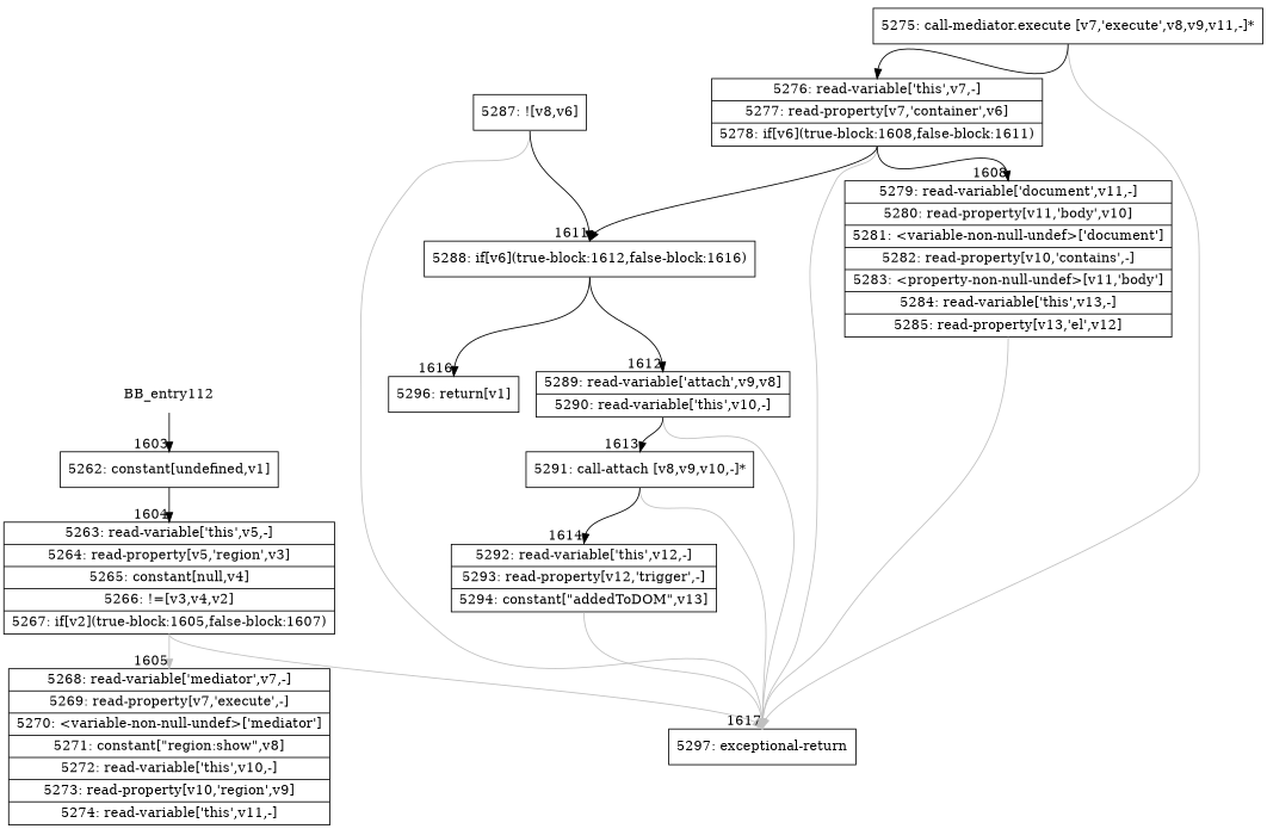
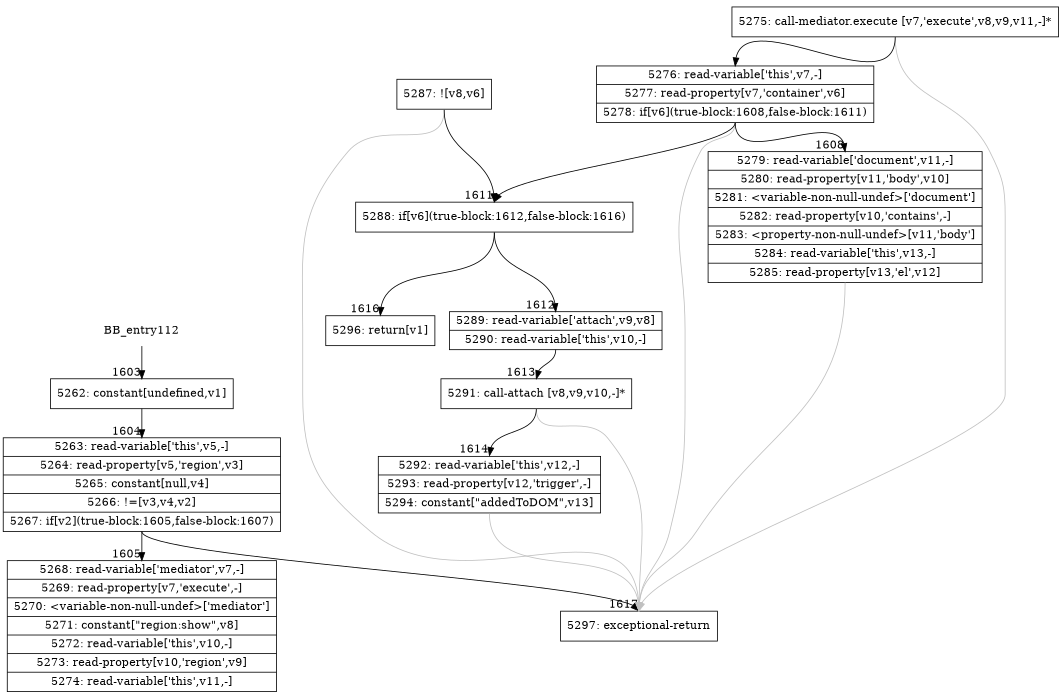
  digraph {
    rankdir=TD
    node [shape=record]
    edge [headport=n tailport=s]
    n1 [label=BB_entry112 shape=none]
    n2 [label="{5262: constant[undefined,v1]}"]
    n3 [label="{5263: read-variable['this',v5,-]|5264: read-property[v5,'region',v3]|5265: constant[null,v4]|5266: !=[v3,v4,v2]|5267: if[v2](true-block:1605,false-block:1607)}"]
    n4 [label="{5268: read-variable['mediator',v7,-]|5269: read-property[v7,'execute',-]|5270: \<variable-non-null-undef\>['mediator']|5271: constant[\"region:show\",v8]|5272: read-variable['this',v10,-]|5273: read-property[v10,'region',v9]|5274: read-variable['this',v11,-]}"]
    n5 [label="{5297: exceptional-return}"]
    n6 [label="{5276: read-variable['this',v7,-]|5277: read-property[v7,'container',v6]|5278: if[v6](true-block:1608,false-block:1611)}"]
    n7 [label="{5288: if[v6](true-block:1612,false-block:1616)}"]
    n8 [label="{5279: read-variable['document',v11,-]|5280: read-property[v11,'body',v10]|5281: \<variable-non-null-undef\>['document']|5282: read-property[v10,'contains',-]|5283: \<property-non-null-undef\>[v11,'body']|5284: read-variable['this',v13,-]|5285: read-property[v13,'el',v12]}"]
    n9 [label="{5275: call-mediator.execute [v7,'execute',v8,v9,v11,-]*}"]
    n10 [label="{5289: read-variable['attach',v9,v8]|5290: read-variable['this',v10,-]}"]
    n11 [label="{5296: return[v1]}"]
    n12 [label="{5291: call-attach [v8,v9,v10,-]*}"]
    n13 [label="{5287: ![v8,v6]}"]
    n14 [label="{5292: read-variable['this',v12,-]|5293: read-property[v12,'trigger',-]|5294: constant[\"addedToDOM\",v13]}"]
    n1 -> n2 [headlabel="    1603"]
    n2 -> n3 [headlabel="      1604"]
-   n3 -> n4 [headlabel="      1605" color=gray]
-   n3 -> n5 [color=gray headlabel="      1617"]
+   n3 -> n4 [headlabel="      1605"]
+   n3 -> n5 [color=black headlabel="      1617"]
    n6 -> n5 [color=gray]
    n6 -> n7 [headlabel="      1611"]
    n6 -> n8 [headlabel="      1608"]
    n7 -> n10 [headlabel="      1612"]
    n7 -> n11 [headlabel="      1616"]
    n8 -> n5 [color=gray]
    n9 -> n5 [color=gray]
    n9 -> n6
-   n10 -> n5 [color=gray]
    n10 -> n12 [headlabel="      1613"]
    n12 -> n5 [color=gray]
    n12 -> n14 [headlabel="      1614"]
    n13 -> n5 [color=gray]
    n13 -> n7
    n14 -> n5 [color=gray]
  }
